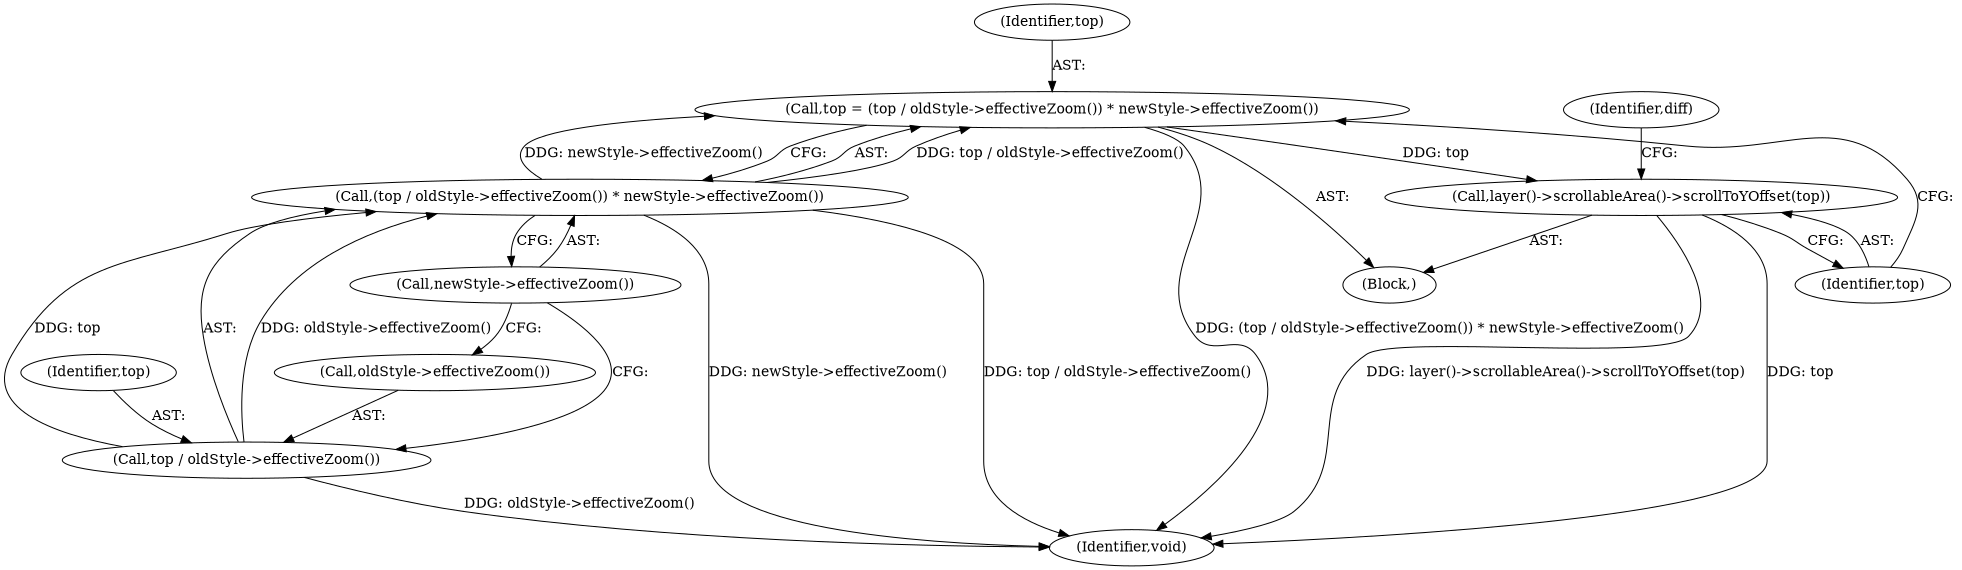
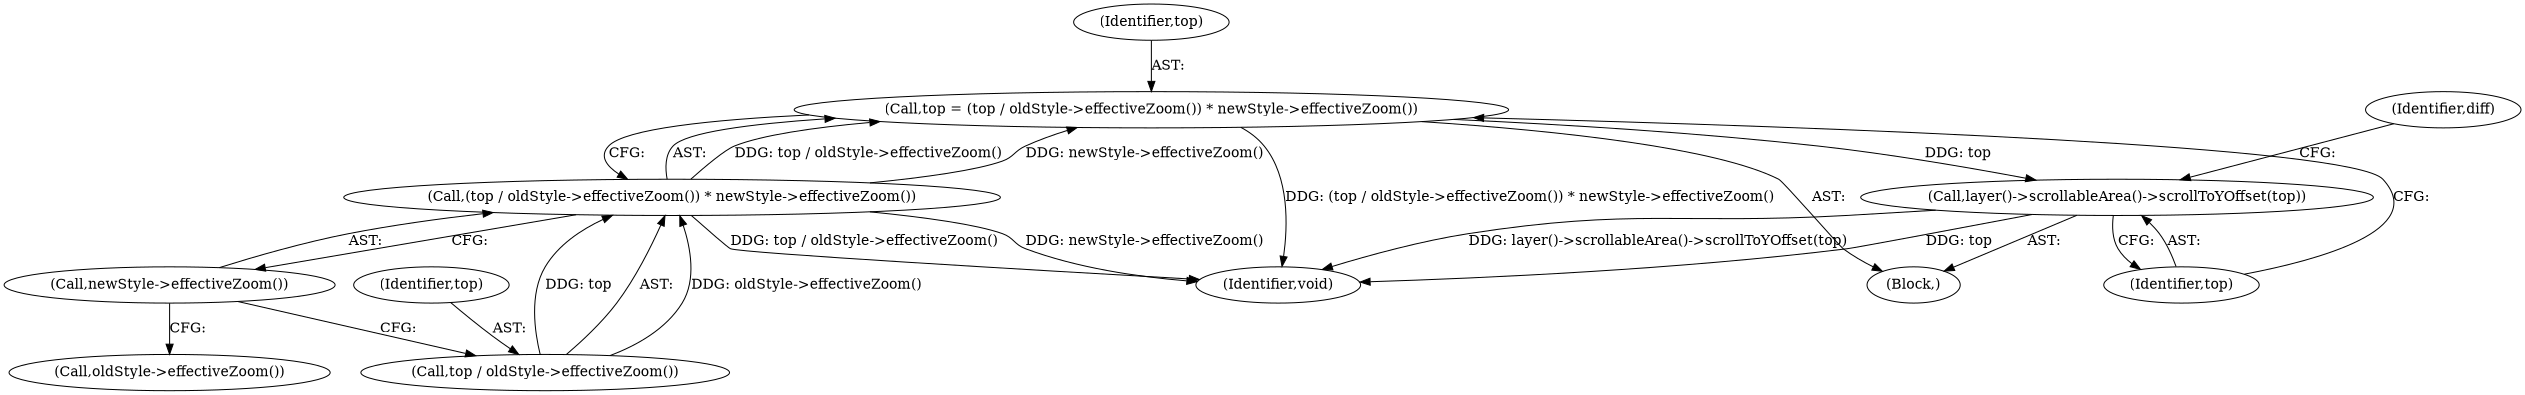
  digraph {
    n1 [label="(Call,top = (top / oldStyle->effectiveZoom()) * newStyle->effectiveZoom())"]
    n2 [label="(Call,(top / oldStyle->effectiveZoom()) * newStyle->effectiveZoom())"]
    n3 [label="(Call,layer()->scrollableArea()->scrollToYOffset(top))"]
    n4 [label="(Identifier,void)"]
    n5 [label="(Block,)"]
    n6 [label="(Call,newStyle->effectiveZoom())"]
    n7 [label="(Identifier,top)"]
    n8 [label="(Call,top / oldStyle->effectiveZoom())"]
    n9 [label="(Call,oldStyle->effectiveZoom())"]
    n10 [label="(Identifier,top)"]
    n11 [label="(Identifier,diff)"]
    n12 [label="(Identifier,top)"]
    n1 -> n2 [label="CFG: "]
    n1 -> n3 [label="DDG: top"]
    n1 -> n4 [label="DDG: (top / oldStyle->effectiveZoom()) * newStyle->effectiveZoom()"]
    n1 -> n5 [label="AST: "]
    n2 -> n1 [label="AST: "]
    n2 -> n1 [label="DDG: top / oldStyle->effectiveZoom()"]
    n2 -> n1 [label="DDG: newStyle->effectiveZoom()"]
    n2 -> n4 [label="DDG: newStyle->effectiveZoom()"]
    n2 -> n4 [label="DDG: top / oldStyle->effectiveZoom()"]
    n2 -> n6 [label="CFG: "]
    n3 -> n4 [label="DDG: layer()->scrollableArea()->scrollToYOffset(top)"]
    n3 -> n4 [label="DDG: top"]
    n3 -> n5 [label="AST: "]
    n3 -> n7 [label="CFG: "]
    n6 -> n2 [label="AST: "]
    n6 -> n8 [label="CFG: "]
    n6 -> n9 [label="CFG: "]
    n7 -> n1 [label="CFG: "]
    n7 -> n3 [label="AST: "]
    n8 -> n2 [label="AST: "]
    n8 -> n2 [label="DDG: top"]
    n8 -> n2 [label="DDG: oldStyle->effectiveZoom()"]
-   n8 -> n4 [label="DDG: oldStyle->effectiveZoom()"]
-   n9 -> n8 [label="AST: "]
    n10 -> n8 [label="AST: "]
    n11 -> n3 [label="CFG: "]
    n12 -> n1 [label="AST: "]
  }
